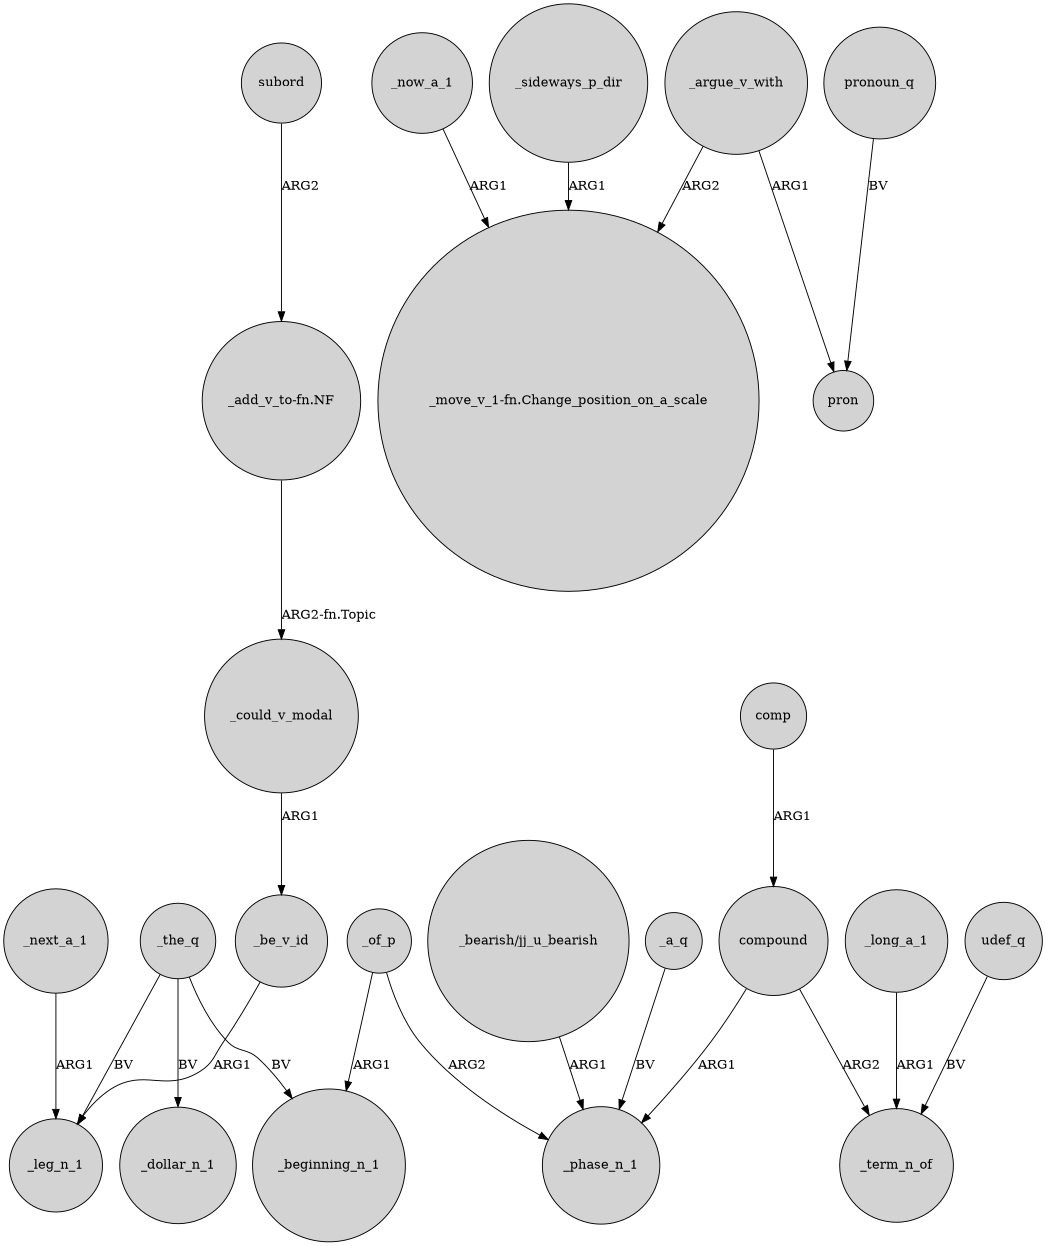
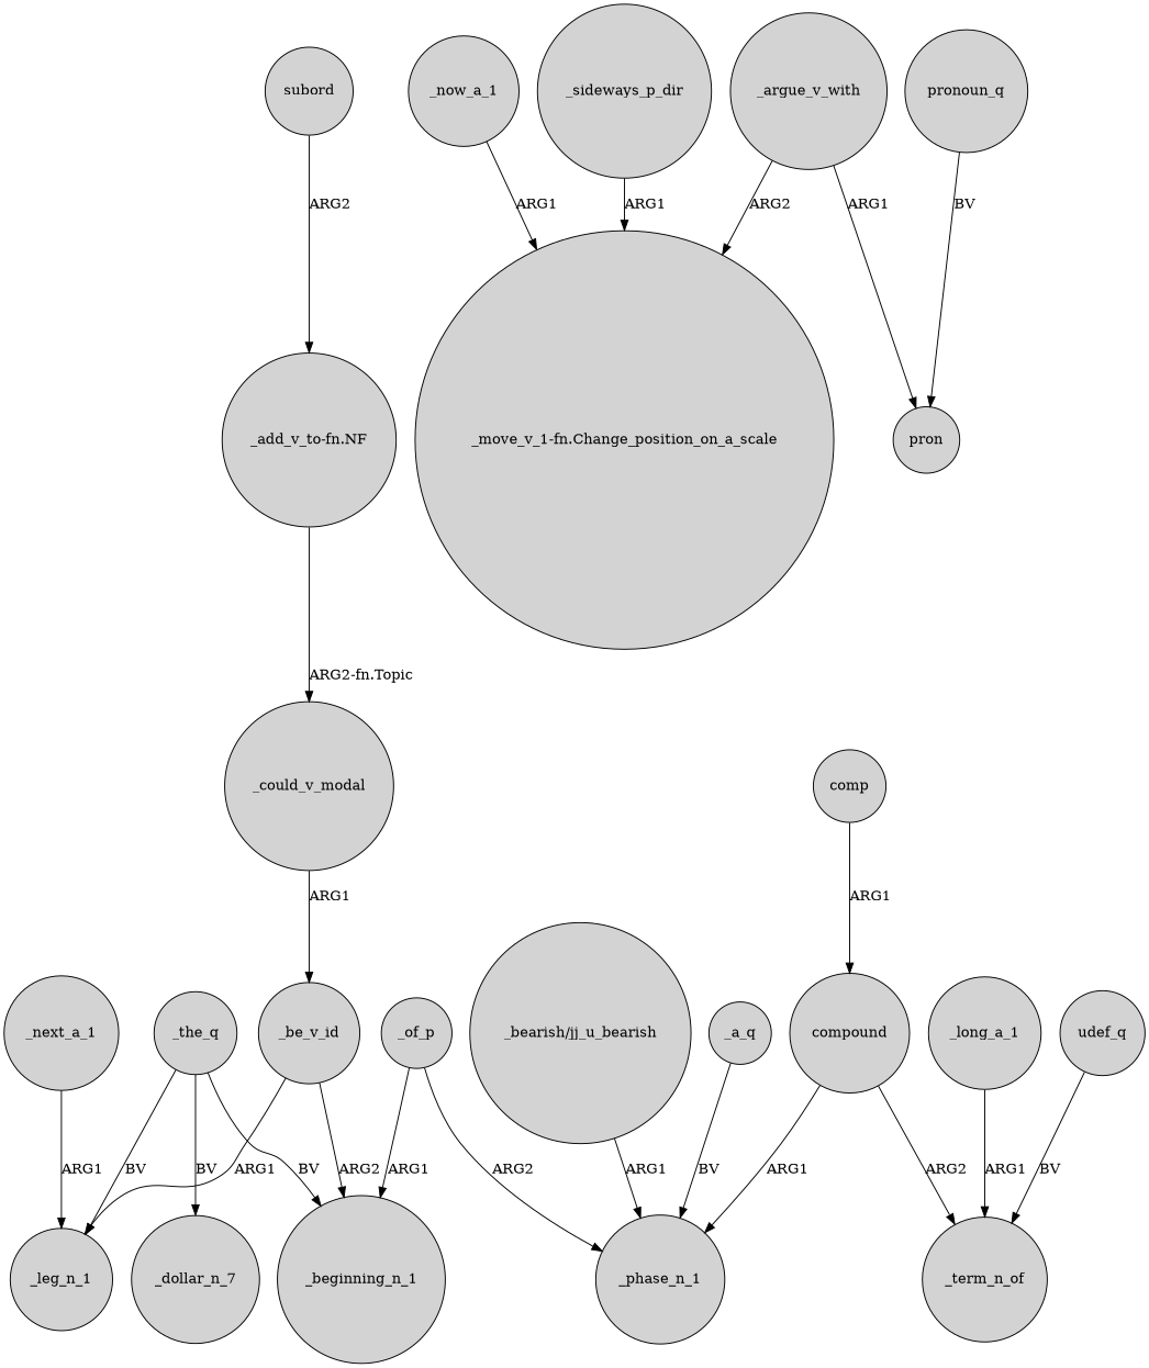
  digraph {
    node [shape=circle style=filled]
    subord
    "_add_v_to-fn.NF"
    _could_v_modal
    _argue_v_with
    "_move_v_1-fn.Change_position_on_a_scale"
    pron
    _be_v_id
    _a_q
    _phase_n_1
    compound
    _term_n_of
    _the_q
    _leg_n_1
-   _dollar_n_1
+   _dollar_n_1 [label=_dollar_n_7]
    _beginning_n_1
    pronoun_q
    _next_a_1
    _of_p
    udef_q
    _now_a_1
    _long_a_1
    n22 [label="_bearish/jj_u_bearish"]
    _sideways_p_dir
    comp
    subord -> "_add_v_to-fn.NF" [label=ARG2]
    "_add_v_to-fn.NF" -> _could_v_modal [label="ARG2-fn.Topic"]
    _could_v_modal -> _be_v_id [label=ARG1]
    _argue_v_with -> "_move_v_1-fn.Change_position_on_a_scale" [label=ARG2]
    _argue_v_with -> pron [label=ARG1]
    _be_v_id -> _leg_n_1 [label=ARG1]
+   _be_v_id -> _beginning_n_1 [label=ARG2]
    _a_q -> _phase_n_1 [label=BV]
    compound -> _phase_n_1 [label=ARG1]
    compound -> _term_n_of [label=ARG2]
    _the_q -> _leg_n_1 [label=BV]
    _the_q -> _dollar_n_1 [label=BV]
    _the_q -> _beginning_n_1 [label=BV]
    pronoun_q -> pron [label=BV]
    _next_a_1 -> _leg_n_1 [label=ARG1]
    _of_p -> _phase_n_1 [label=ARG2]
    _of_p -> _beginning_n_1 [label=ARG1]
    udef_q -> _term_n_of [label=BV]
    _now_a_1 -> "_move_v_1-fn.Change_position_on_a_scale" [label=ARG1]
    _long_a_1 -> _term_n_of [label=ARG1]
    n22 -> _phase_n_1 [label=ARG1]
    _sideways_p_dir -> "_move_v_1-fn.Change_position_on_a_scale" [label=ARG1]
    comp -> compound [label=ARG1]
  }
